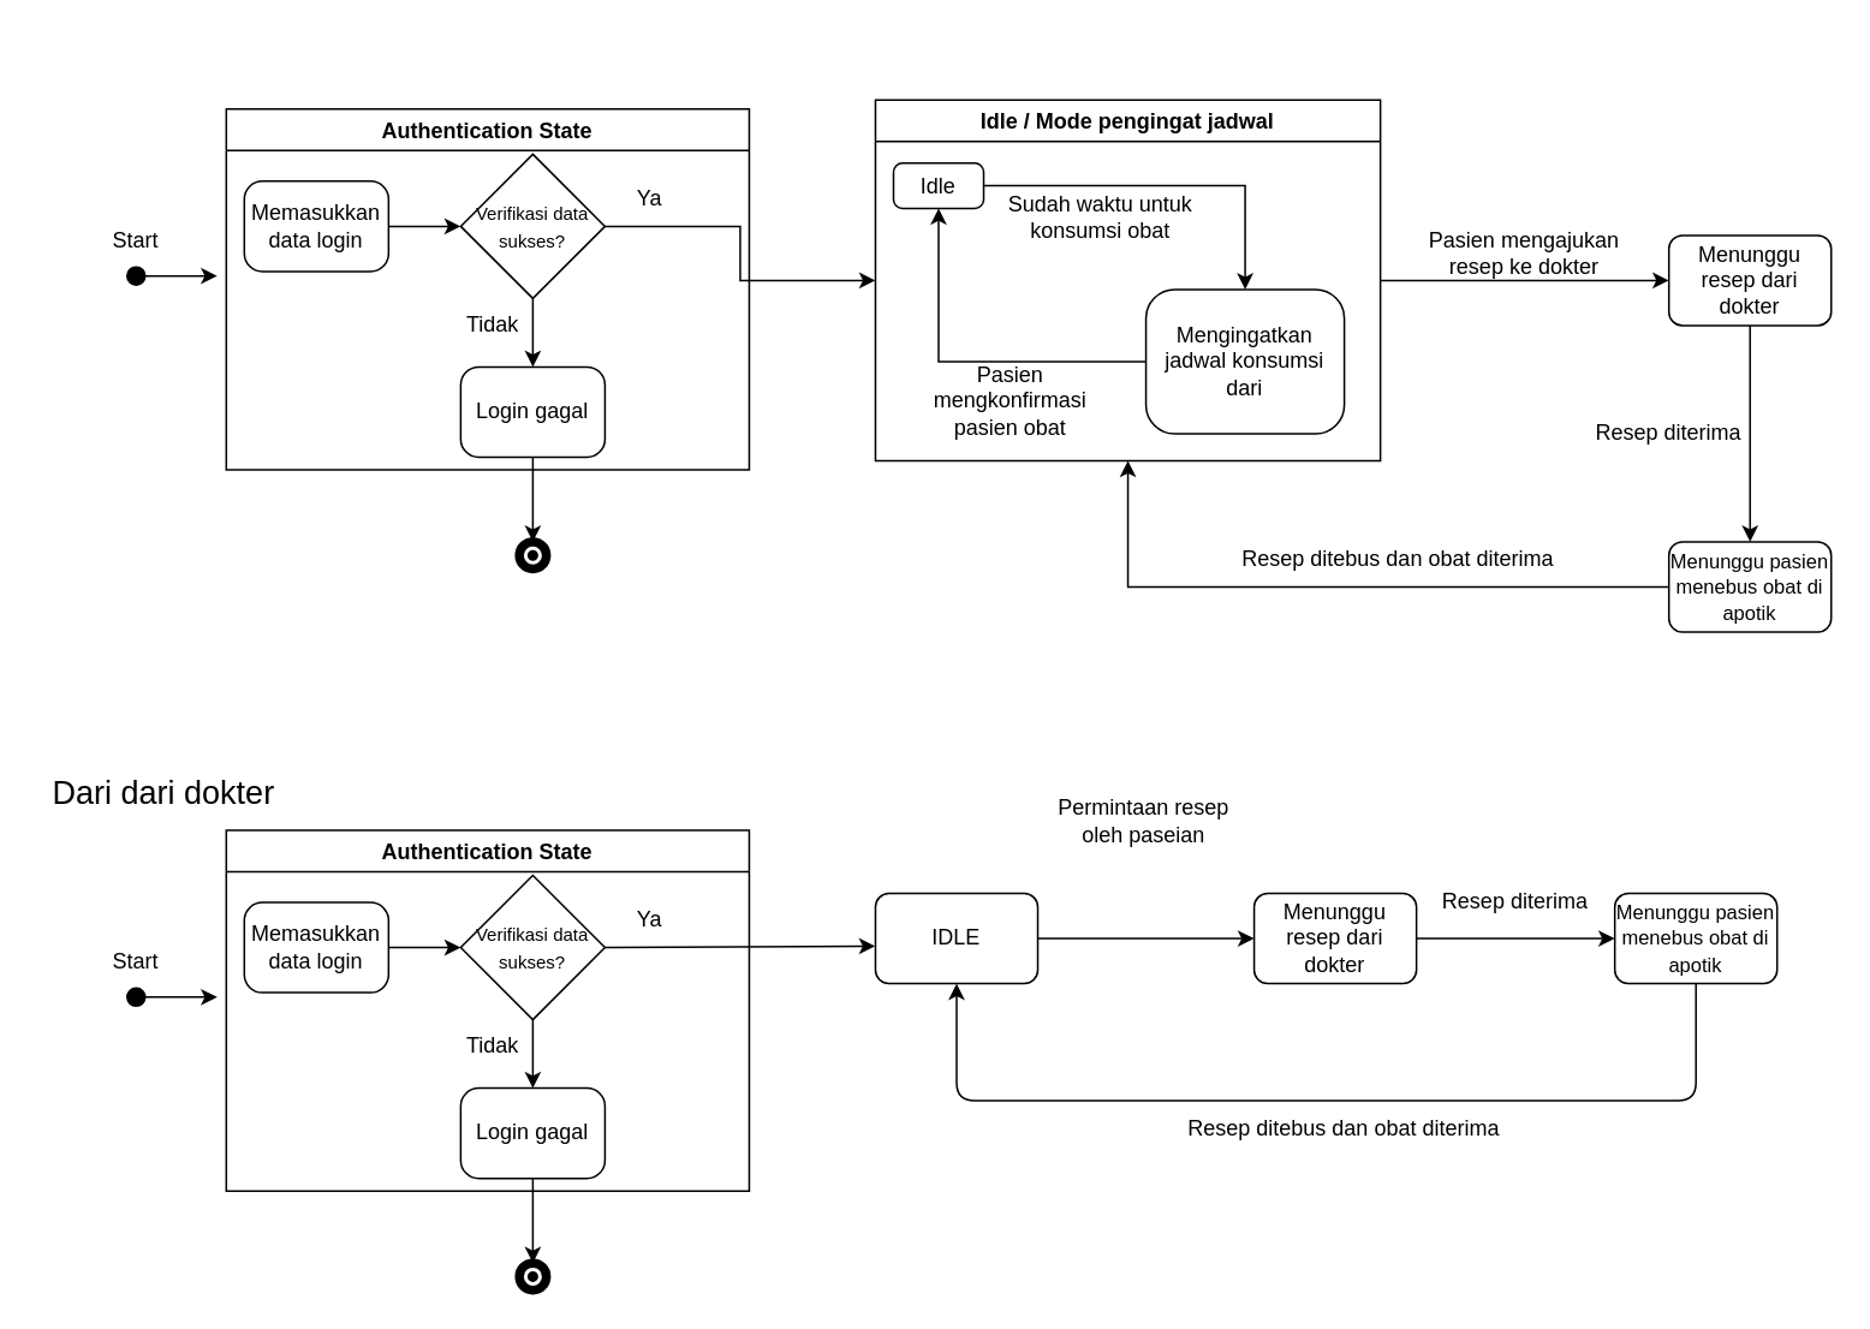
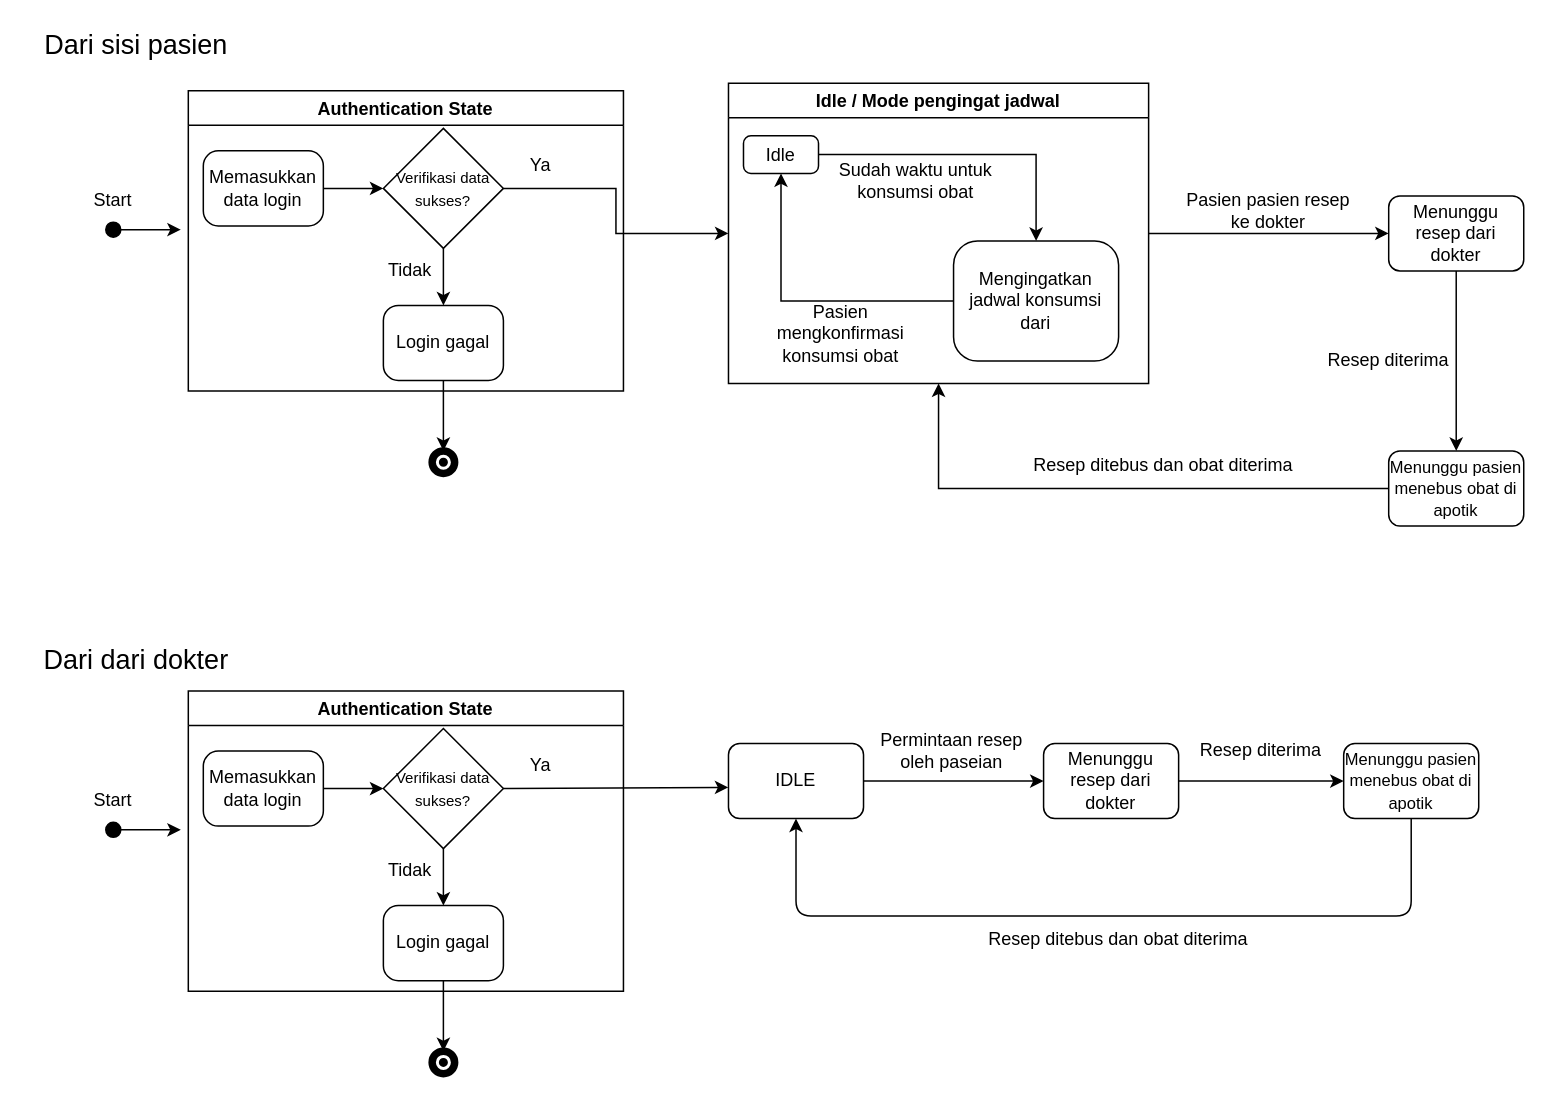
  <mxCell id="0" />
  <mxCell id="1" parent="0" />
  <mxCell id="2" style="edgeStyle=orthogonalEdgeStyle;rounded=0;orthogonalLoop=1;jettySize=auto;html=1;exitX=1;exitY=0.5;exitDx=0;exitDy=0;" parent="1" source="3" edge="1"><mxGeometry relative="1" as="geometry"><mxPoint x="120" y="152.5" as="targetPoint" /></mxGeometry></mxCell>
  <mxCell id="3" value="" style="ellipse;whiteSpace=wrap;html=1;aspect=fixed;fillColor=#000000;" parent="1" vertex="1"><mxGeometry x="70" y="147.5" width="10" height="10" as="geometry" /></mxCell>
  <mxCell id="4" style="edgeStyle=orthogonalEdgeStyle;rounded=0;orthogonalLoop=1;jettySize=auto;html=1;exitX=1;exitY=0.5;exitDx=0;exitDy=0;entryX=0;entryY=0.5;entryDx=0;entryDy=0;" parent="1" source="34" target="6" edge="1"><mxGeometry relative="1" as="geometry"><mxPoint x="785" y="155" as="targetPoint" /><mxPoint x="405" y="155" as="sourcePoint" /></mxGeometry></mxCell>
  <mxCell id="5" style="edgeStyle=orthogonalEdgeStyle;rounded=0;orthogonalLoop=1;jettySize=auto;html=1;entryX=0;entryY=0.5;entryDx=0;entryDy=0;" parent="1" source="6" target="15" edge="1"><mxGeometry relative="1" as="geometry" /></mxCell>
  <mxCell id="6" value="Idle / Mode pengingat jadwal" style="swimlane;fillColor=#FFFFFF;" parent="1" vertex="1"><mxGeometry x="485" y="55" width="280" height="200" as="geometry" /></mxCell>
  <mxCell id="7" style="edgeStyle=orthogonalEdgeStyle;rounded=0;orthogonalLoop=1;jettySize=auto;html=1;entryX=0.5;entryY=0;entryDx=0;entryDy=0;" parent="6" source="8" target="10" edge="1"><mxGeometry relative="1" as="geometry" /></mxCell>
  <mxCell id="8" value="&lt;font style=&quot;font-size: 12px&quot;&gt;Idle&lt;/font&gt;" style="rounded=1;whiteSpace=wrap;html=1;fillColor=#FFFFFF;arcSize=20;" parent="6" vertex="1"><mxGeometry x="10" y="35" width="50" height="25" as="geometry" /></mxCell>
  <mxCell id="9" style="edgeStyle=orthogonalEdgeStyle;rounded=0;orthogonalLoop=1;jettySize=auto;html=1;" parent="6" source="10" target="8" edge="1"><mxGeometry relative="1" as="geometry" /></mxCell>
  <mxCell id="10" value="Mengingatkan jadwal konsumsi dari" style="rounded=1;whiteSpace=wrap;html=1;fillColor=#FFFFFF;arcSize=20;" parent="6" vertex="1"><mxGeometry x="150" y="105" width="110" height="80" as="geometry" /></mxCell>
  <mxCell id="11" value="Sudah waktu untuk konsumsi obat" style="text;html=1;strokeColor=none;fillColor=none;align=center;verticalAlign=middle;whiteSpace=wrap;rounded=0;" parent="6" vertex="1"><mxGeometry x="70" y="55" width="110" height="20" as="geometry" /></mxCell>
- <mxCell id="12" value="Pasien mengkonfirmasi pasien obat" style="text;html=1;strokeColor=none;fillColor=none;align=center;verticalAlign=middle;whiteSpace=wrap;rounded=0;" parent="6" vertex="1"><mxGeometry x="20" y="157" width="110" height="20" as="geometry" /></mxCell>
+ <mxCell id="12" value="Pasien mengkonfirmasi konsumsi obat" style="text;html=1;strokeColor=none;fillColor=none;align=center;verticalAlign=middle;whiteSpace=wrap;rounded=0;" parent="6" vertex="1"><mxGeometry x="20" y="157" width="110" height="20" as="geometry" /></mxCell>
  <mxCell id="13" value="Start" style="text;html=1;strokeColor=none;fillColor=none;align=center;verticalAlign=middle;whiteSpace=wrap;rounded=0;" parent="1" vertex="1"><mxGeometry x="55" y="122.5" width="40" height="20" as="geometry" /></mxCell>
  <mxCell id="14" style="edgeStyle=orthogonalEdgeStyle;rounded=0;orthogonalLoop=1;jettySize=auto;html=1;entryX=0.5;entryY=0;entryDx=0;entryDy=0;" parent="1" source="15" target="18" edge="1"><mxGeometry relative="1" as="geometry" /></mxCell>
  <mxCell id="15" value="Menunggu resep dari dokter" style="rounded=1;whiteSpace=wrap;html=1;fillColor=#FFFFFF;" parent="1" vertex="1"><mxGeometry x="925" y="130" width="90" height="50" as="geometry" /></mxCell>
- <mxCell id="16" value="Pasien mengajukan resep ke dokter" style="text;html=1;strokeColor=none;fillColor=none;align=center;verticalAlign=middle;whiteSpace=wrap;rounded=0;" parent="1" vertex="1"><mxGeometry x="785" y="130" width="120" height="20" as="geometry" /></mxCell>
+ <mxCell id="16" value="Pasien pasien resep ke dokter" style="text;html=1;strokeColor=none;fillColor=none;align=center;verticalAlign=middle;whiteSpace=wrap;rounded=0;" parent="1" vertex="1"><mxGeometry x="785" y="130" width="120" height="20" as="geometry" /></mxCell>
  <mxCell id="17" style="edgeStyle=orthogonalEdgeStyle;rounded=0;orthogonalLoop=1;jettySize=auto;html=1;exitX=0;exitY=0.5;exitDx=0;exitDy=0;entryX=0.5;entryY=1;entryDx=0;entryDy=0;" parent="1" source="18" target="6" edge="1"><mxGeometry relative="1" as="geometry" /></mxCell>
  <mxCell id="18" value="&lt;font style=&quot;font-size: 11px&quot;&gt;Menunggu pasien menebus obat di apotik&lt;/font&gt;" style="rounded=1;whiteSpace=wrap;html=1;fillColor=#FFFFFF;" parent="1" vertex="1"><mxGeometry x="925" y="300" width="90" height="50" as="geometry" /></mxCell>
  <mxCell id="19" value="Resep diterima" style="text;html=1;strokeColor=none;fillColor=none;align=center;verticalAlign=middle;whiteSpace=wrap;rounded=0;" parent="1" vertex="1"><mxGeometry x="865" y="230" width="120" height="20" as="geometry" /></mxCell>
  <mxCell id="20" value="Resep ditebus dan obat diterima" style="text;html=1;strokeColor=none;fillColor=none;align=center;verticalAlign=middle;whiteSpace=wrap;rounded=0;" parent="1" vertex="1"><mxGeometry x="665" y="300" width="220" height="20" as="geometry" /></mxCell>
+ <mxCell id="21" value="&lt;font style=&quot;font-size: 18px&quot;&gt;Dari sisi pasien&lt;/font&gt;" style="text;html=1;align=center;verticalAlign=middle;resizable=0;points=[];autosize=1;" vertex="1" parent="1"><mxGeometry x="20" y="20" width="140" height="20" as="geometry" /></mxCell>
  <mxCell id="22" value="&lt;font style=&quot;font-size: 18px&quot;&gt;Dari dari dokter&lt;/font&gt;" style="text;html=1;align=center;verticalAlign=middle;resizable=0;points=[];autosize=1;" vertex="1" parent="1"><mxGeometry x="25" y="430" width="130" height="20" as="geometry" /></mxCell>
  <mxCell id="23" value="IDLE" style="rounded=1;whiteSpace=wrap;html=1;fillColor=#FFFFFF;" vertex="1" parent="1"><mxGeometry x="485" y="495" width="90" height="50" as="geometry" /></mxCell>
  <mxCell id="24" value="" style="endArrow=classic;html=1;exitX=1;exitY=0.5;exitDx=0;exitDy=0;entryX=0;entryY=0.5;entryDx=0;entryDy=0;" edge="1" parent="1" source="23" target="26"><mxGeometry width="50" height="50" relative="1" as="geometry"><mxPoint x="615" y="430" as="sourcePoint" /><mxPoint x="695" y="520" as="targetPoint" /></mxGeometry></mxCell>
- <mxCell id="25" value="Permintaan resep oleh paseian" style="text;html=1;strokeColor=none;fillColor=none;align=center;verticalAlign=middle;whiteSpace=wrap;rounded=0;" vertex="1" parent="1"><mxGeometry x="579" y="445" width="110" height="20" as="geometry" /></mxCell>
+ <mxCell id="25" value="Permintaan resep oleh paseian" style="text;html=1;strokeColor=none;fillColor=none;align=center;verticalAlign=middle;whiteSpace=wrap;rounded=0;" vertex="1" parent="1"><mxGeometry x="579" y="490" width="110" height="20" as="geometry" /></mxCell>
  <mxCell id="26" value="Menunggu resep dari dokter" style="rounded=1;whiteSpace=wrap;html=1;fillColor=#FFFFFF;" vertex="1" parent="1"><mxGeometry x="695" y="495" width="90" height="50" as="geometry" /></mxCell>
  <mxCell id="27" value="" style="endArrow=classic;html=1;exitX=1;exitY=0.5;exitDx=0;exitDy=0;entryX=0;entryY=0.5;entryDx=0;entryDy=0;" edge="1" parent="1" source="26" target="29"><mxGeometry width="50" height="50" relative="1" as="geometry"><mxPoint x="585" y="530" as="sourcePoint" /><mxPoint x="895" y="520" as="targetPoint" /></mxGeometry></mxCell>
  <mxCell id="28" value="Resep diterima" style="text;html=1;strokeColor=none;fillColor=none;align=center;verticalAlign=middle;whiteSpace=wrap;rounded=0;" vertex="1" parent="1"><mxGeometry x="785" y="490" width="110" height="20" as="geometry" /></mxCell>
  <mxCell id="29" value="&lt;font style=&quot;font-size: 11px&quot;&gt;Menunggu pasien menebus obat di apotik&lt;/font&gt;" style="rounded=1;whiteSpace=wrap;html=1;fillColor=#FFFFFF;" vertex="1" parent="1"><mxGeometry x="895" y="495" width="90" height="50" as="geometry" /></mxCell>
  <mxCell id="30" value="" style="endArrow=classic;html=1;exitX=0.5;exitY=1;exitDx=0;exitDy=0;entryX=0.5;entryY=1;entryDx=0;entryDy=0;" edge="1" parent="1" source="29" target="23"><mxGeometry width="50" height="50" relative="1" as="geometry"><mxPoint x="795" y="530" as="sourcePoint" /><mxPoint x="845" y="610" as="targetPoint" /><Array as="points"><mxPoint x="940" y="610" /><mxPoint x="530" y="610" /></Array></mxGeometry></mxCell>
  <mxCell id="31" value="Resep ditebus dan obat diterima" style="text;html=1;strokeColor=none;fillColor=none;align=center;verticalAlign=middle;whiteSpace=wrap;rounded=0;" vertex="1" parent="1"><mxGeometry x="635" y="616" width="220" height="20" as="geometry" /></mxCell>
  <mxCell id="32" value="Authentication State" style="swimlane;fillColor=#FFFFFF;" vertex="1" parent="1"><mxGeometry x="125" y="60" width="290" height="200" as="geometry" /></mxCell>
  <mxCell id="33" value="Memasukkan data login" style="rounded=1;whiteSpace=wrap;html=1;fillColor=#FFFFFF;arcSize=20;" vertex="1" parent="32"><mxGeometry x="10" y="40" width="80" height="50" as="geometry" /></mxCell>
  <mxCell id="34" value="&lt;font style=&quot;font-size: 10px&quot;&gt;Verifikasi data sukses?&lt;/font&gt;" style="rhombus;whiteSpace=wrap;html=1;" vertex="1" parent="32"><mxGeometry x="130" y="25" width="80" height="80" as="geometry" /></mxCell>
  <mxCell id="35" value="" style="endArrow=classic;html=1;exitX=1;exitY=0.5;exitDx=0;exitDy=0;entryX=0;entryY=0.5;entryDx=0;entryDy=0;" edge="1" parent="32" source="33" target="34"><mxGeometry width="50" height="50" relative="1" as="geometry"><mxPoint x="140" y="80" as="sourcePoint" /><mxPoint x="130" y="95" as="targetPoint" /></mxGeometry></mxCell>
  <mxCell id="36" value="Login gagal" style="rounded=1;whiteSpace=wrap;html=1;fillColor=#FFFFFF;arcSize=20;" vertex="1" parent="32"><mxGeometry x="130" y="143" width="80" height="50" as="geometry" /></mxCell>
  <mxCell id="37" value="" style="endArrow=classic;html=1;exitX=0.5;exitY=1;exitDx=0;exitDy=0;entryX=0.5;entryY=0;entryDx=0;entryDy=0;" edge="1" parent="32" source="34" target="36"><mxGeometry width="50" height="50" relative="1" as="geometry"><mxPoint x="140" y="190" as="sourcePoint" /><mxPoint x="170" y="140" as="targetPoint" /></mxGeometry></mxCell>
  <mxCell id="38" value="Tidak" style="text;html=1;strokeColor=none;fillColor=none;align=center;verticalAlign=middle;whiteSpace=wrap;rounded=0;" vertex="1" parent="32"><mxGeometry x="93" y="110" width="110" height="20" as="geometry" /></mxCell>
  <mxCell id="39" value="Ya" style="text;html=1;strokeColor=none;fillColor=none;align=center;verticalAlign=middle;whiteSpace=wrap;rounded=0;" vertex="1" parent="32"><mxGeometry x="180" y="40" width="110" height="20" as="geometry" /></mxCell>
  <mxCell id="40" value="" style="endArrow=classic;html=1;exitX=0.5;exitY=1;exitDx=0;exitDy=0;" edge="1" parent="1" source="36" target="41"><mxGeometry width="50" height="50" relative="1" as="geometry"><mxPoint x="265" y="260" as="sourcePoint" /><mxPoint x="295" y="300" as="targetPoint" /></mxGeometry></mxCell>
  <mxCell id="41" value="" style="shape=ellipse;html=1;dashed=0;whitespace=wrap;aspect=fixed;strokeWidth=5;perimeter=ellipsePerimeter;" vertex="1" parent="1"><mxGeometry x="287.5" y="300" width="15" height="15" as="geometry" /></mxCell>
  <mxCell id="42" value="" style="ellipse;whiteSpace=wrap;html=1;aspect=fixed;fillColor=#000000;" vertex="1" parent="1"><mxGeometry x="292.5" y="305" width="5" height="5" as="geometry" /></mxCell>
  <mxCell id="43" style="edgeStyle=orthogonalEdgeStyle;rounded=0;orthogonalLoop=1;jettySize=auto;html=1;exitX=1;exitY=0.5;exitDx=0;exitDy=0;" edge="1" parent="1" source="44"><mxGeometry relative="1" as="geometry"><mxPoint x="120" y="552.5" as="targetPoint" /></mxGeometry></mxCell>
  <mxCell id="44" value="" style="ellipse;whiteSpace=wrap;html=1;aspect=fixed;fillColor=#000000;" vertex="1" parent="1"><mxGeometry x="70" y="547.5" width="10" height="10" as="geometry" /></mxCell>
  <mxCell id="45" value="Start" style="text;html=1;strokeColor=none;fillColor=none;align=center;verticalAlign=middle;whiteSpace=wrap;rounded=0;" vertex="1" parent="1"><mxGeometry x="55" y="522.5" width="40" height="20" as="geometry" /></mxCell>
  <mxCell id="46" value="Authentication State" style="swimlane;fillColor=#FFFFFF;" vertex="1" parent="1"><mxGeometry x="125" y="460" width="290" height="200" as="geometry" /></mxCell>
  <mxCell id="47" value="Memasukkan data login" style="rounded=1;whiteSpace=wrap;html=1;fillColor=#FFFFFF;arcSize=20;" vertex="1" parent="46"><mxGeometry x="10" y="40" width="80" height="50" as="geometry" /></mxCell>
  <mxCell id="48" value="&lt;font style=&quot;font-size: 10px&quot;&gt;Verifikasi data sukses?&lt;/font&gt;" style="rhombus;whiteSpace=wrap;html=1;" vertex="1" parent="46"><mxGeometry x="130" y="25" width="80" height="80" as="geometry" /></mxCell>
  <mxCell id="49" value="" style="endArrow=classic;html=1;exitX=1;exitY=0.5;exitDx=0;exitDy=0;entryX=0;entryY=0.5;entryDx=0;entryDy=0;" edge="1" parent="46" source="47" target="48"><mxGeometry width="50" height="50" relative="1" as="geometry"><mxPoint x="140" y="80" as="sourcePoint" /><mxPoint x="130" y="95" as="targetPoint" /></mxGeometry></mxCell>
  <mxCell id="50" value="Login gagal" style="rounded=1;whiteSpace=wrap;html=1;fillColor=#FFFFFF;arcSize=20;" vertex="1" parent="46"><mxGeometry x="130" y="143" width="80" height="50" as="geometry" /></mxCell>
  <mxCell id="51" value="" style="endArrow=classic;html=1;exitX=0.5;exitY=1;exitDx=0;exitDy=0;entryX=0.5;entryY=0;entryDx=0;entryDy=0;" edge="1" parent="46" source="48" target="50"><mxGeometry width="50" height="50" relative="1" as="geometry"><mxPoint x="140" y="190" as="sourcePoint" /><mxPoint x="170" y="140" as="targetPoint" /></mxGeometry></mxCell>
  <mxCell id="52" value="Tidak" style="text;html=1;strokeColor=none;fillColor=none;align=center;verticalAlign=middle;whiteSpace=wrap;rounded=0;" vertex="1" parent="46"><mxGeometry x="93" y="110" width="110" height="20" as="geometry" /></mxCell>
  <mxCell id="53" value="Ya" style="text;html=1;strokeColor=none;fillColor=none;align=center;verticalAlign=middle;whiteSpace=wrap;rounded=0;" vertex="1" parent="46"><mxGeometry x="180" y="40" width="110" height="20" as="geometry" /></mxCell>
  <mxCell id="54" value="" style="endArrow=classic;html=1;exitX=0.5;exitY=1;exitDx=0;exitDy=0;" edge="1" parent="1" source="50" target="55"><mxGeometry width="50" height="50" relative="1" as="geometry"><mxPoint x="265" y="660" as="sourcePoint" /><mxPoint x="295" y="700" as="targetPoint" /></mxGeometry></mxCell>
  <mxCell id="55" value="" style="shape=ellipse;html=1;dashed=0;whitespace=wrap;aspect=fixed;strokeWidth=5;perimeter=ellipsePerimeter;" vertex="1" parent="1"><mxGeometry x="287.5" y="700" width="15" height="15" as="geometry" /></mxCell>
  <mxCell id="56" value="" style="ellipse;whiteSpace=wrap;html=1;aspect=fixed;fillColor=#000000;" vertex="1" parent="1"><mxGeometry x="292.5" y="705" width="5" height="5" as="geometry" /></mxCell>
  <mxCell id="57" value="" style="endArrow=classic;html=1;exitX=1;exitY=0.5;exitDx=0;exitDy=0;entryX=-0.001;entryY=0.584;entryDx=0;entryDy=0;entryPerimeter=0;" edge="1" parent="1" source="48" target="23"><mxGeometry width="50" height="50" relative="1" as="geometry"><mxPoint x="225" y="535" as="sourcePoint" /><mxPoint x="265" y="535" as="targetPoint" /></mxGeometry></mxCell>
